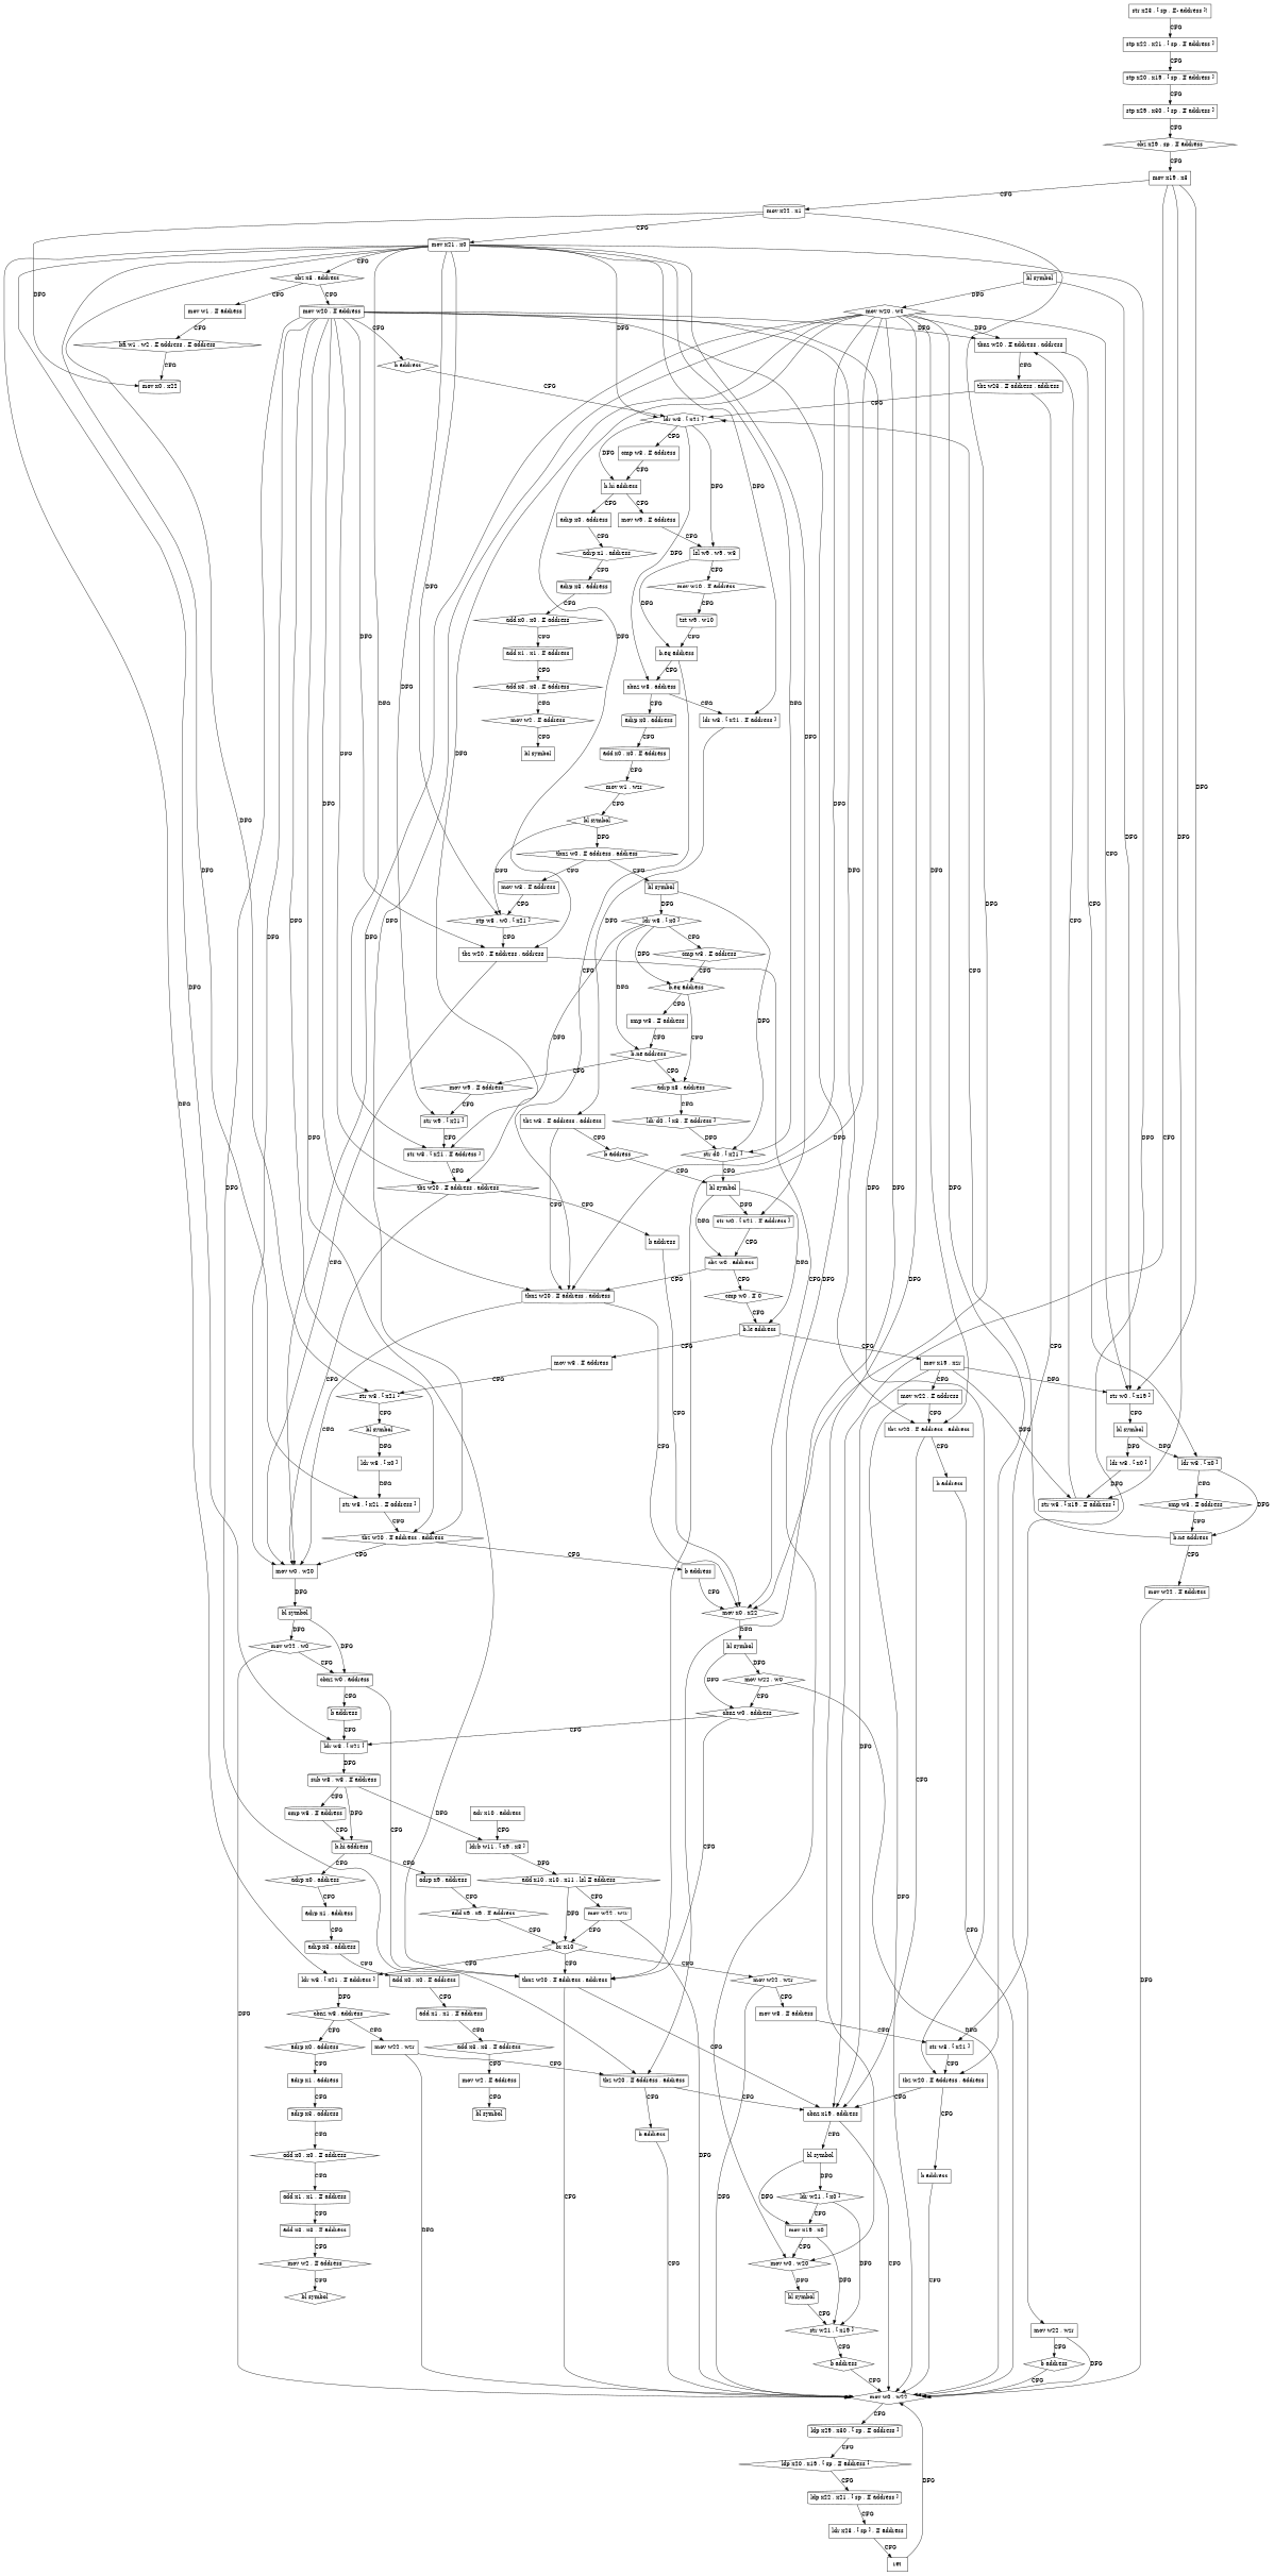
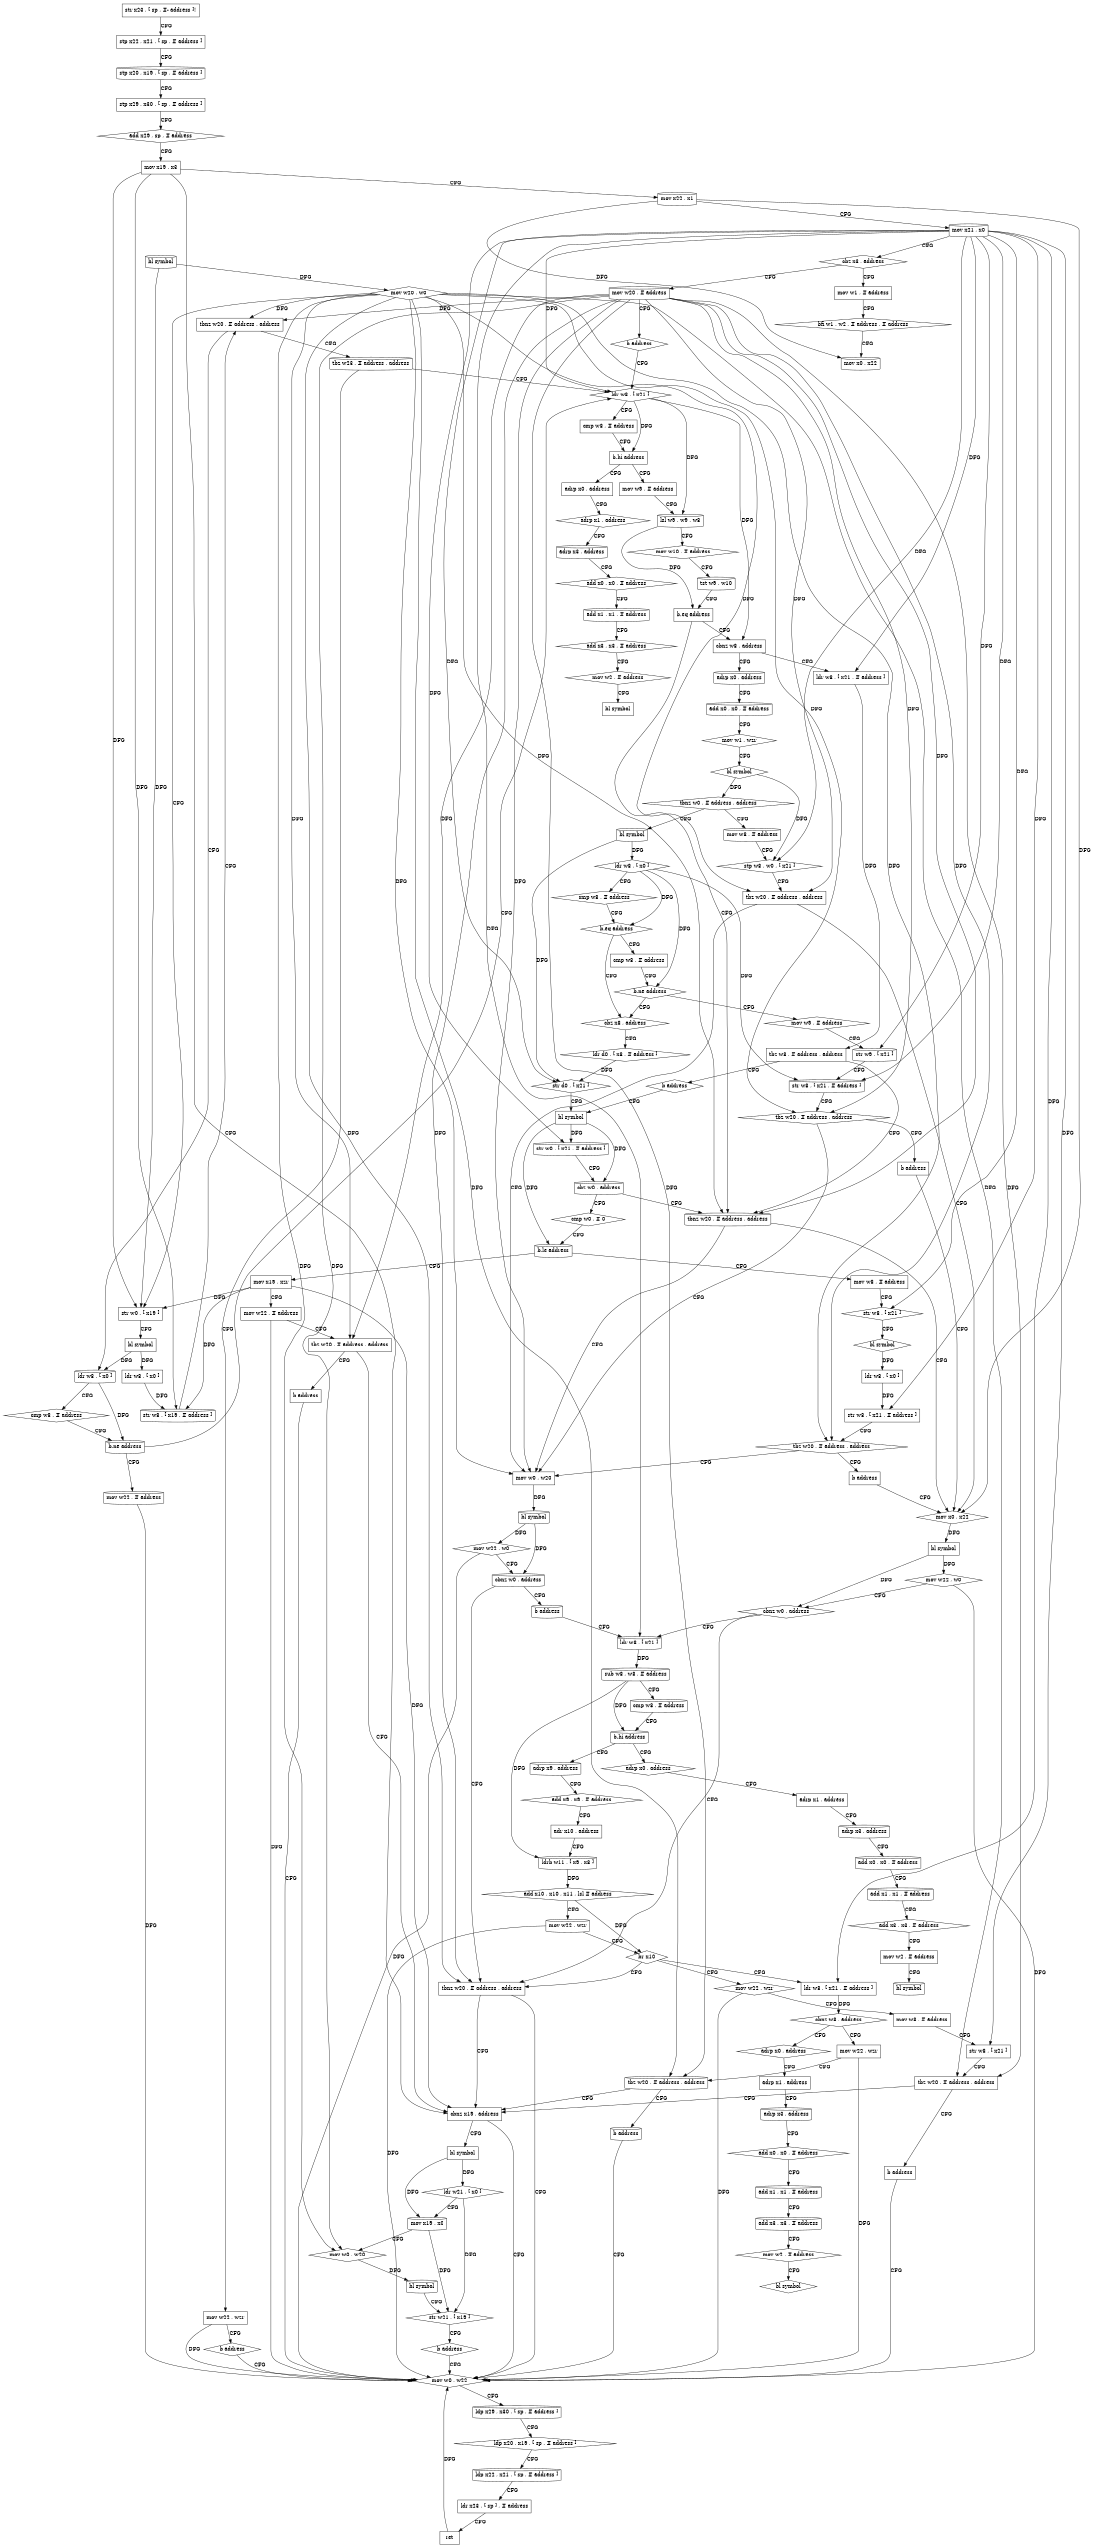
  digraph {
    node [shape=diamond]
    n1 [label="str x23 , [ sp , #- address ]!" shape=box]
    n2 [label="stp x22 , x21 , [ sp , # address ]" shape=box]
    n3 [label="stp x20 , x19 , [ sp , # address ]" shape=cylinder]
    n4 [label="stp x29 , x30 , [ sp , # address ]" shape=box]
-   n5 [label="cbz x29 , sp , # address"]
+   n5 [label="add x29 , sp , # address"]
    n6 [label="mov x19 , x3" shape=box]
    n7 [label="mov x22 , x1" shape=cylinder]
    n8 [label="str w0 , [ x19 ]" shape=box]
    n9 [label="str w8 , [ x19 , # address ]" shape=cylinder]
    n10 [label="cbnz x19 , address" shape=box]
    n11 [label="mov x21 , x0" shape=cylinder]
    n12 [label="mov x0 , x22" shape=cylinder]
    n13 [label="mov x0 , x22"]
    n14 [label="bl symbol" shape=box]
    n15 [label="tbnz w20 , # address , address" shape=box]
    n16 [label="mov w0 , w22"]
    n17 [label="bl symbol" shape=box]
    n18 [label="cbz x3 , address"]
    n19 [label="ldr w8 , [ x21 ]"]
    n20 [label="ldr w8 , [ x21 , # address ]" shape=box]
    n21 [label="ldr w8 , [ x21 ]" shape=cylinder]
    n22 [label="stp w8 , w0 , [ x21 ]"]
    n23 [label="str w0 , [ x21 , # address ]" shape=cylinder]
    n24 [label="str d0 , [ x21 ]"]
    n25 [label="ldr w8 , [ x21 , # address ]" shape=box]
    n26 [label="str w9 , [ x21 ]" shape=cylinder]
    n27 [label="str w8 , [ x21 , # address ]" shape=cylinder]
    n28 [label="str w8 , [ x21 ]" shape=box]
    n29 [label="str w8 , [ x21 ]"]
    n30 [label="str w8 , [ x21 , # address ]" shape=box]
    n31 [label="bl symbol" shape=box]
    n32 [label="mov w20 , # address" shape=cylinder]
    n33 [label="mov w1 , # address" shape=box]
    n34 [label="cmp w8 , # address" shape=box]
    n35 [label="b.hi address" shape=box]
    n36 [label="lsl w9 , w9 , w8" shape=cylinder]
    n37 [label="cbnz w8 , address" shape=box]
    n38 [label="tbz w8 , # address , address" shape=box]
    n39 [label="sub w8 , w8 , # address" shape=cylinder]
    n40 [label="tbz w20 , # address , address" shape=box]
    n41 [label="cbz w0 , address" shape=cylinder]
    n42 [label="bl symbol" shape=box]
    n43 [label="cbnz w8 , address"]
    n44 [label="tbz w20 , # address , address"]
    n45 [label="tbz w20 , # address , address" shape=box]
    n46 [label="bl symbol"]
    n47 [label="tbz w20 , # address , address"]
    n48 [label="b address"]
    n49 [label="tbnz w20 , # address , address" shape=cylinder]
    n50 [label="mov w0 , w20" shape=box]
    n51 [label="tbnz w20 , # address , address" shape=box]
    n52 [label="mov w0 , w20"]
    n53 [label="tbz w20 , # address , address" shape=box]
    n54 [label="tbz w20 , # address , address" shape=cylinder]
    n55 [label="bfi w1 , w2 , # address , # address"]
    n56 [label="tbz w23 , # address , address" shape=cylinder]
    n57 [label="ldr w8 , [ x0 ]" shape=cylinder]
    n58 [label="bl symbol" shape=cylinder]
    n59 [label="b address" shape=box]
    n60 [label="bl symbol" shape=cylinder]
    n61 [label="b address" shape=box]
    n62 [label="b address" shape=box]
    n63 [label="b address" shape=box]
    n64 [label="b address" shape=cylinder]
    n65 [label="adrp x0 , address" shape=box]
    n66 [label="mov w9 , # address" shape=box]
    n67 [label="mov w10 , # address"]
    n68 [label="b.eq address" shape=box]
    n69 [label="adrp x0 , address" shape=cylinder]
    n70 [label="bl symbol" shape=cylinder]
    n71 [label="mov w20 , w0"]
    n72 [label="mov w22 , wzr" shape=box]
    n73 [label="ldr w8 , [ x0 ]" shape=box]
    n74 [label="cmp w8 , # address"]
    n75 [label="b.ne address" shape=cylinder]
    n76 [label="mov w22 , # address" shape=cylinder]
    n77 [label="b address"]
    n78 [label="adrp x1 , address"]
    n79 [label="adrp x3 , address" shape=cylinder]
    n80 [label="ldp x29 , x30 , [ sp , # address ]" shape=cylinder]
    n81 [label="add x0 , x0 , # address"]
    n82 [label="add x1 , x1 , # address" shape=cylinder]
    n83 [label="add x3 , x3 , # address"]
    n84 [label="mov w2 , # address"]
    n85 [label="bl symbol" shape=box]
    n86 [label="tst w9 , w10" shape=cylinder]
    n87 [label="add x0 , x0 , # address" shape=cylinder]
    n88 [label="ldp x20 , x19 , [ sp , # address ]"]
    n89 [label=ret shape=box]
    n90 [label="b address"]
    n91 [label="mov w1 , wzr"]
    n92 [label="mov w22 , w0"]
    n93 [label="cbnz w0 , address"]
    n94 [label="mov w22 , w0"]
    n95 [label="cbnz w0 , address" shape=cylinder]
    n96 [label="ldp x22 , x21 , [ sp , # address ]" shape=cylinder]
    n97 [label="ldr x23 , [ sp ] , # address" shape=box]
    n98 [label="b.le address" shape=cylinder]
    n99 [label="bl symbol"]
    n100 [label="tbnz w0 , # address , address"]
    n101 [label="bl symbol" shape=cylinder]
    n102 [label="mov w8 , # address" shape=cylinder]
    n103 [label="ldr w8 , [ x0 ]"]
    n104 [label="cmp w8 , # address"]
    n105 [label="b.eq address"]
    n106 [label="b.ne address"]
    n107 [label="cmp w8 , # address" shape=cylinder]
    n108 [label="b.hi address" shape=cylinder]
    n109 [label="ldrb w11 , [ x9 , x8 ]" shape=cylinder]
    n110 [label="b address" shape=cylinder]
    n111 [label="cmp w0 , # 0"]
    n112 [label="mov w8 , # address" shape=box]
    n113 [label="mov x19 , xzr" shape=box]
-   n114 [label="adrp x8 , address"]
+   n114 [label="cbz x8 , address"]
    n115 [label="cmp w8 , # address" shape=box]
    n116 [label="mov w9 , # address"]
    n117 [label="ldr d0 , [ x8 , # address ]"]
    n118 [label="ldr w21 , [ x0 ]"]
    n119 [label="mov x19 , x0" shape=cylinder]
    n120 [label="adrp x0 , address"]
    n121 [label="adrp x9 , address" shape=cylinder]
    n122 [label="add x10 , x10 , x11 , lsl # address"]
    n123 [label="adrp x1 , address" shape=box]
    n124 [label="add x9 , x9 , # address"]
    n125 [label="adrp x3 , address" shape=cylinder]
    n126 [label="adr x10 , address" shape=box]
    n127 [label="str w21 , [ x19 ]"]
    n128 [label="add x0 , x0 , # address" shape=cylinder]
    n129 [label="add x1 , x1 , # address" shape=cylinder]
    n130 [label="add x3 , x3 , # address"]
    n131 [label="mov w2 , # address" shape=box]
    n132 [label="bl symbol" shape=cylinder]
    n133 [label="mov w22 , wzr" shape=cylinder]
    n134 [label="br x10"]
    n135 [label="mov w22 , wzr"]
    n136 [label="mov w8 , # address" shape=box]
    n137 [label="adrp x0 , address"]
    n138 [label="mov w22 , wzr" shape=box]
    n139 [label="mov w22 , # address" shape=box]
    n140 [label="b address"]
    n141 [label="adrp x1 , address" shape=box]
    n142 [label="adrp x3 , address" shape=cylinder]
    n143 [label="ldr w8 , [ x0 ]" shape=box]
    n144 [label="add x0 , x0 , # address"]
    n145 [label="add x1 , x1 , # address" shape=cylinder]
    n146 [label="add x3 , x3 , # address" shape=cylinder]
    n147 [label="mov w2 , # address"]
    n148 [label="bl symbol"]
    n1 -> n2 [label=CFG]
    n2 -> n3 [label=CFG]
    n3 -> n4 [label=CFG]
    n4 -> n5 [label=CFG]
    n5 -> n6 [label=CFG]
    n6 -> n7 [label=CFG]
    n6 -> n8 [label=DFG]
    n6 -> n9 [label=DFG]
    n6 -> n10 [label=CFG]
    n7 -> n11 [label=CFG]
    n7 -> n12 [label=DFG]
    n7 -> n13 [label=DFG]
    n8 -> n14 [label=CFG]
    n9 -> n15 [label=CFG]
    n10 -> n16 [label=CFG]
    n10 -> n17 [label=CFG]
    n11 -> n18 [label=CFG]
    n11 -> n19 [label=DFG]
    n11 -> n20 [label=DFG]
    n11 -> n21 [label=DFG]
    n11 -> n22 [label=DFG]
    n11 -> n23 [label=DFG]
    n11 -> n24 [label=DFG]
    n11 -> n25 [label=DFG]
    n11 -> n26 [label=DFG]
    n11 -> n27 [label=DFG]
    n11 -> n28 [label=DFG]
    n11 -> n29 [label=DFG]
    n11 -> n30 [label=DFG]
    n13 -> n31 [label=DFG]
    n14 -> n57 [label=DFG]
    n14 -> n73 [label=DFG]
    n15 -> n56 [label=CFG]
    n15 -> n57 [label=CFG]
    n16 -> n80 [label=CFG]
    n17 -> n118 [label=DFG]
    n17 -> n119 [label=DFG]
    n18 -> n32 [label=CFG]
    n18 -> n33 [label=CFG]
    n19 -> n34 [label=CFG]
    n19 -> n35 [label=DFG]
    n19 -> n36 [label=DFG]
    n19 -> n37 [label=DFG]
    n20 -> n38 [label=DFG]
    n21 -> n39 [label=DFG]
    n22 -> n40 [label=CFG]
    n23 -> n41 [label=CFG]
    n24 -> n42 [label=CFG]
    n25 -> n43 [label=DFG]
    n26 -> n27 [label=CFG]
    n27 -> n44 [label=CFG]
    n28 -> n45 [label=CFG]
    n29 -> n46 [label=CFG]
    n30 -> n47 [label=CFG]
    n31 -> n92 [label=DFG]
    n31 -> n93 [label=DFG]
    n32 -> n15 [label=DFG]
    n32 -> n40 [label=DFG]
    n32 -> n44 [label=DFG]
    n32 -> n45 [label=DFG]
    n32 -> n47 [label=DFG]
    n32 -> n48 [label=CFG]
    n32 -> n49 [label=DFG]
    n32 -> n50 [label=DFG]
    n32 -> n51 [label=DFG]
    n32 -> n52 [label=DFG]
    n32 -> n53 [label=DFG]
    n32 -> n54 [label=DFG]
    n33 -> n55 [label=CFG]
    n34 -> n35 [label=CFG]
    n35 -> n65 [label=CFG]
    n35 -> n66 [label=CFG]
    n36 -> n67 [label=CFG]
    n36 -> n68 [label=DFG]
    n37 -> n20 [label=CFG]
    n37 -> n69 [label=CFG]
    n38 -> n49 [label=CFG]
    n38 -> n90 [label=CFG]
    n39 -> n107 [label=CFG]
    n39 -> n108 [label=DFG]
    n39 -> n109 [label=DFG]
    n40 -> n13 [label=CFG]
    n40 -> n50 [label=CFG]
    n41 -> n49 [label=CFG]
    n41 -> n111 [label=CFG]
    n42 -> n23 [label=DFG]
    n42 -> n41 [label=DFG]
    n42 -> n98 [label=DFG]
    n43 -> n137 [label=CFG]
    n43 -> n138 [label=CFG]
    n44 -> n50 [label=CFG]
    n44 -> n59 [label=CFG]
    n45 -> n10 [label=CFG]
    n45 -> n61 [label=CFG]
    n46 -> n143 [label=DFG]
    n47 -> n50 [label=CFG]
    n47 -> n62 [label=CFG]
    n48 -> n19 [label=CFG]
    n49 -> n13 [label=CFG]
    n49 -> n50 [label=CFG]
    n50 -> n58 [label=DFG]
    n51 -> n10 [label=CFG]
    n51 -> n16 [label=CFG]
    n52 -> n60 [label=DFG]
    n53 -> n10 [label=CFG]
    n53 -> n63 [label=CFG]
    n54 -> n10 [label=CFG]
    n54 -> n64 [label=CFG]
    n55 -> n12 [label=CFG]
    n56 -> n19 [label=CFG]
    n56 -> n72 [label=CFG]
    n57 -> n74 [label=CFG]
    n57 -> n75 [label=DFG]
    n58 -> n94 [label=DFG]
    n58 -> n95 [label=DFG]
    n59 -> n13 [label=CFG]
    n60 -> n127 [label=CFG]
    n61 -> n16 [label=CFG]
    n62 -> n13 [label=CFG]
    n63 -> n16 [label=CFG]
    n64 -> n16 [label=CFG]
    n65 -> n78 [label=CFG]
    n66 -> n36 [label=CFG]
    n67 -> n86 [label=CFG]
    n68 -> n37 [label=CFG]
    n68 -> n49 [label=CFG]
    n69 -> n87 [label=CFG]
    n70 -> n8 [label=DFG]
    n70 -> n71 [label=DFG]
    n71 -> n8 [label=CFG]
    n71 -> n15 [label=DFG]
    n71 -> n40 [label=DFG]
    n71 -> n44 [label=DFG]
    n71 -> n45 [label=DFG]
    n71 -> n47 [label=DFG]
    n71 -> n49 [label=DFG]
    n71 -> n50 [label=DFG]
    n71 -> n51 [label=DFG]
    n71 -> n52 [label=DFG]
    n71 -> n53 [label=DFG]
    n71 -> n54 [label=DFG]
    n72 -> n16 [label=DFG]
    n72 -> n77 [label=CFG]
    n73 -> n9 [label=DFG]
    n74 -> n75 [label=CFG]
    n75 -> n19 [label=CFG]
    n75 -> n76 [label=CFG]
    n76 -> n16 [label=DFG]
    n77 -> n16 [label=CFG]
    n78 -> n79 [label=CFG]
    n79 -> n81 [label=CFG]
    n80 -> n88 [label=CFG]
    n81 -> n82 [label=CFG]
    n82 -> n83 [label=CFG]
    n83 -> n84 [label=CFG]
    n84 -> n85 [label=CFG]
    n86 -> n68 [label=CFG]
    n87 -> n91 [label=CFG]
    n88 -> n96 [label=CFG]
    n89 -> n16 [label=DFG]
    n90 -> n42 [label=CFG]
    n91 -> n99 [label=CFG]
    n92 -> n16 [label=DFG]
    n92 -> n93 [label=CFG]
    n93 -> n21 [label=CFG]
    n93 -> n51 [label=CFG]
    n94 -> n16 [label=DFG]
    n94 -> n95 [label=CFG]
    n95 -> n51 [label=CFG]
    n95 -> n110 [label=CFG]
    n96 -> n97 [label=CFG]
    n97 -> n89 [label=CFG]
    n98 -> n112 [label=CFG]
    n98 -> n113 [label=CFG]
    n99 -> n22 [label=DFG]
    n99 -> n100 [label=DFG]
    n100 -> n101 [label=CFG]
    n100 -> n102 [label=CFG]
    n101 -> n24 [label=DFG]
    n101 -> n103 [label=DFG]
    n102 -> n22 [label=CFG]
    n103 -> n27 [label=DFG]
    n103 -> n104 [label=CFG]
    n103 -> n105 [label=DFG]
    n103 -> n106 [label=DFG]
    n104 -> n105 [label=CFG]
    n105 -> n114 [label=CFG]
    n105 -> n115 [label=CFG]
    n106 -> n114 [label=CFG]
    n106 -> n116 [label=CFG]
    n107 -> n108 [label=CFG]
    n108 -> n120 [label=CFG]
    n108 -> n121 [label=CFG]
    n109 -> n122 [label=DFG]
    n110 -> n21 [label=CFG]
    n111 -> n98 [label=CFG]
    n112 -> n29 [label=CFG]
    n113 -> n8 [label=DFG]
    n113 -> n9 [label=DFG]
    n113 -> n10 [label=DFG]
    n113 -> n139 [label=CFG]
    n114 -> n117 [label=CFG]
    n115 -> n106 [label=CFG]
    n116 -> n26 [label=CFG]
    n117 -> n24 [label=DFG]
    n118 -> n119 [label=CFG]
    n118 -> n127 [label=DFG]
    n119 -> n52 [label=CFG]
    n119 -> n127 [label=DFG]
    n120 -> n123 [label=CFG]
    n121 -> n124 [label=CFG]
    n122 -> n133 [label=CFG]
    n122 -> n134 [label=DFG]
    n123 -> n125 [label=CFG]
-   n124 -> n134 [label=CFG]
+   n124 -> n126 [label=CFG]
    n125 -> n128 [label=CFG]
    n126 -> n109 [label=CFG]
    n127 -> n140 [label=CFG]
    n128 -> n129 [label=CFG]
    n129 -> n130 [label=CFG]
    n130 -> n131 [label=CFG]
    n131 -> n132 [label=CFG]
    n133 -> n16 [label=DFG]
    n133 -> n134 [label=CFG]
    n134 -> n25 [label=CFG]
    n134 -> n51 [label=CFG]
    n134 -> n135 [label=CFG]
    n135 -> n16 [label=DFG]
    n135 -> n136 [label=CFG]
    n136 -> n28 [label=CFG]
    n137 -> n141 [label=CFG]
    n138 -> n16 [label=DFG]
    n138 -> n54 [label=CFG]
    n139 -> n16 [label=DFG]
    n139 -> n53 [label=CFG]
    n140 -> n16 [label=CFG]
    n141 -> n142 [label=CFG]
    n142 -> n144 [label=CFG]
    n143 -> n30 [label=DFG]
    n144 -> n145 [label=CFG]
    n145 -> n146 [label=CFG]
    n146 -> n147 [label=CFG]
    n147 -> n148 [label=CFG]
  }
